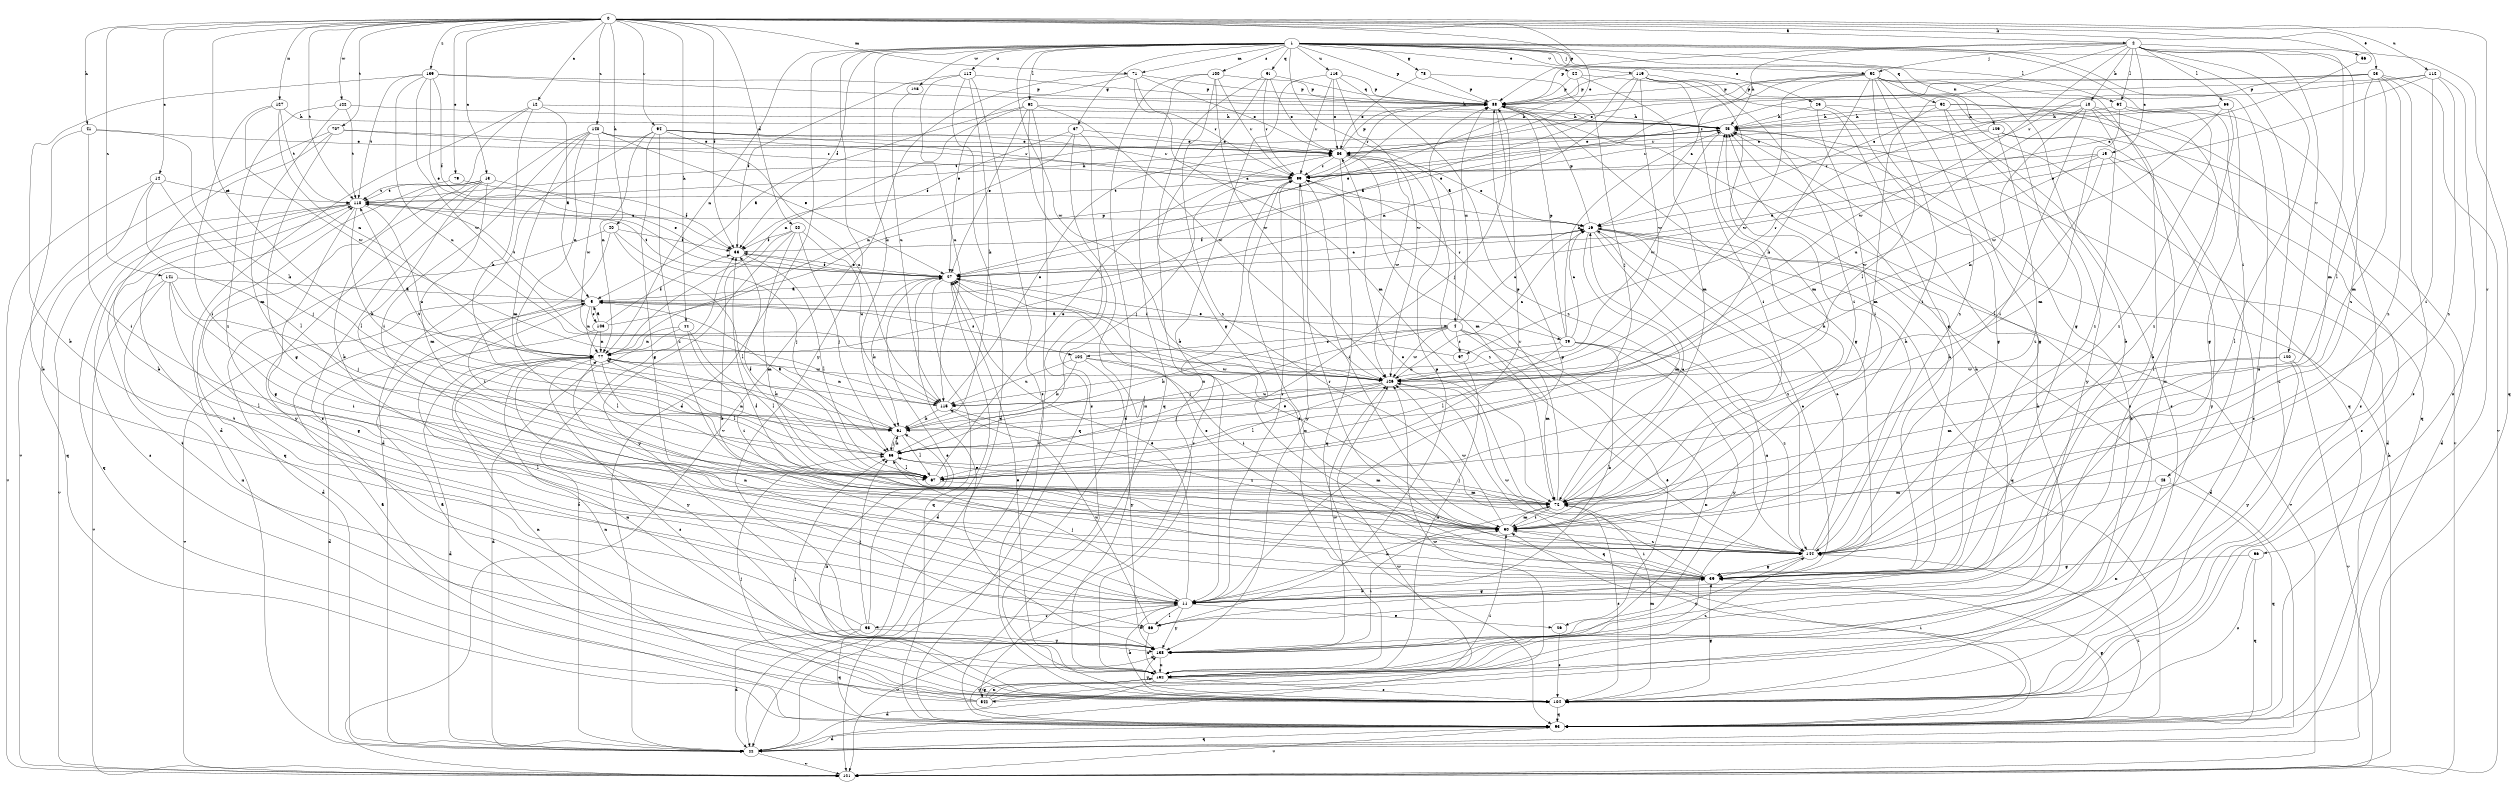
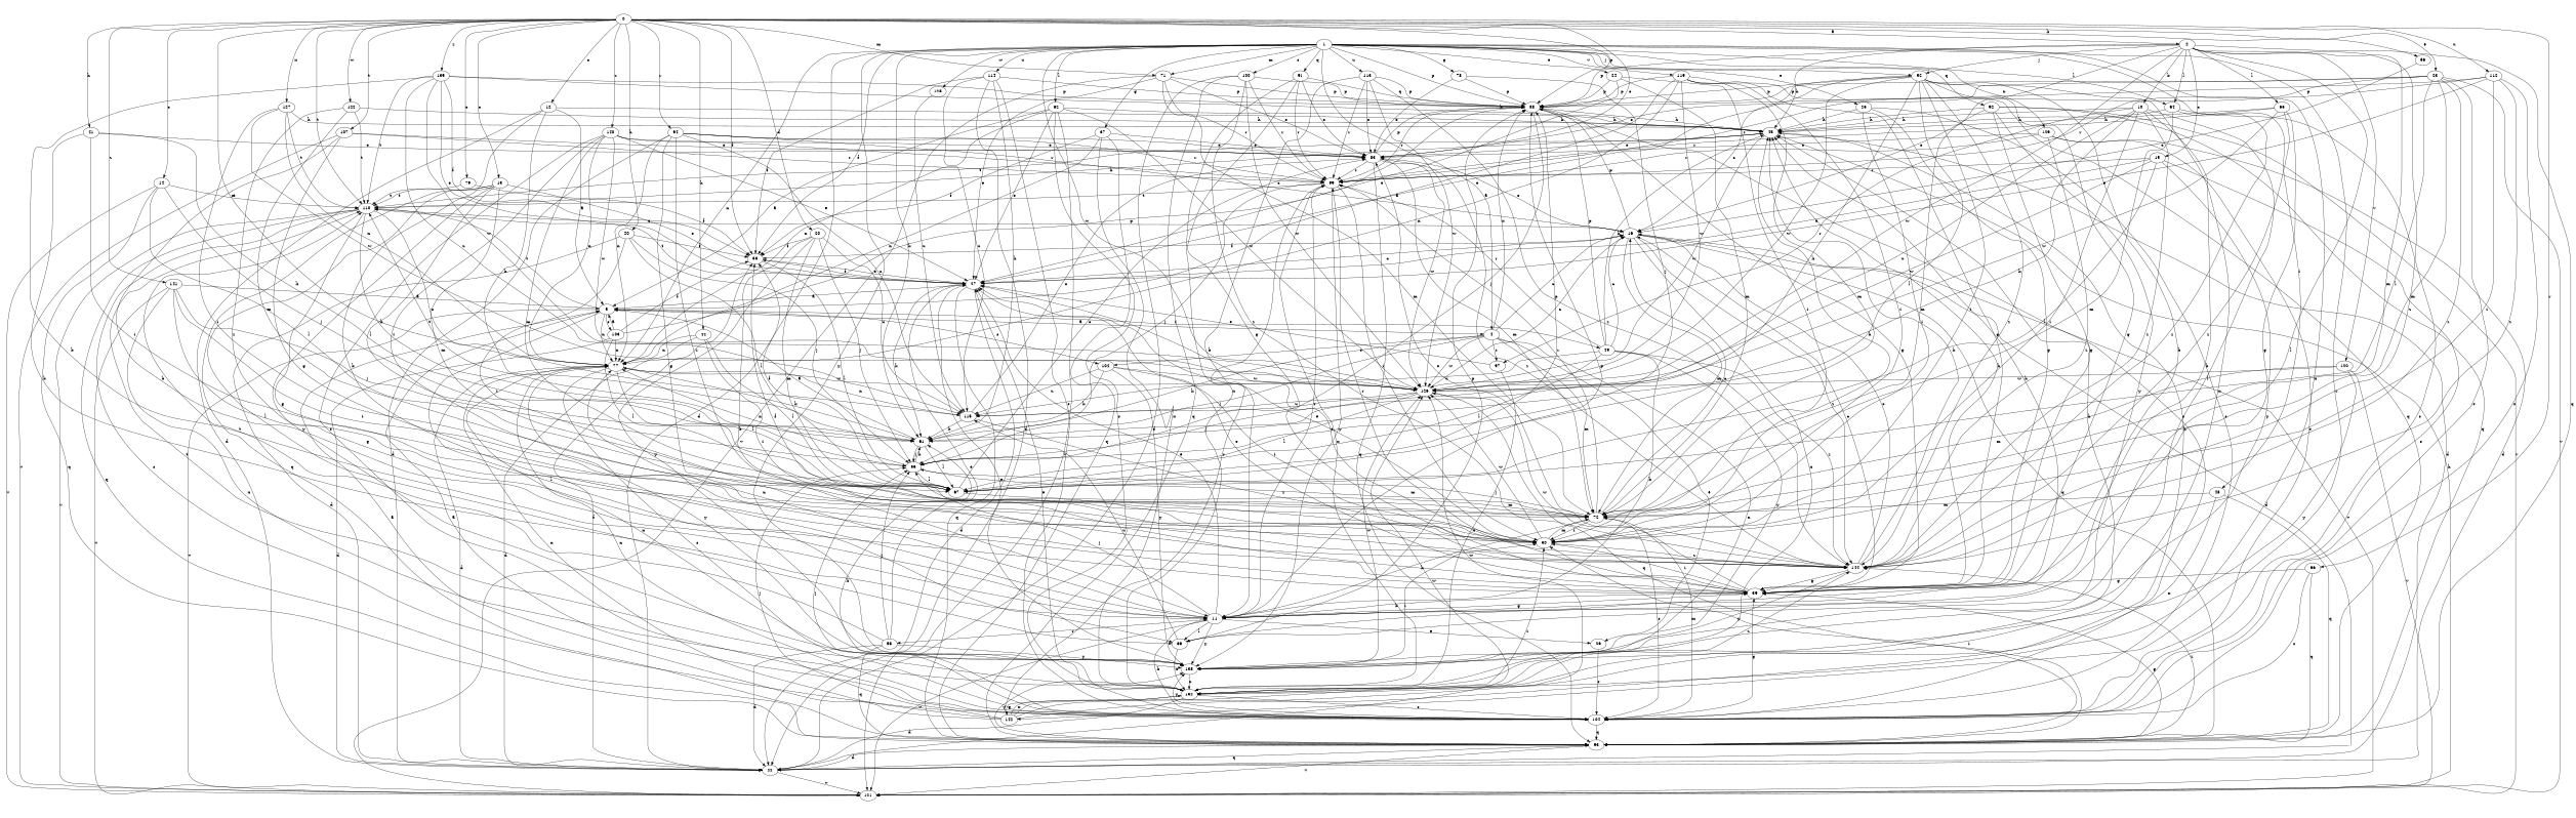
  strict digraph {
    0
    2
    12
    13
    14
    20
    23
    33
    40
    41
    44
    56
    71
    77
    79
    83
    88
    94
    96
-   107 [label=707]
+   107
    110
    112
    122
    127
    139
    140
    141
    52
    64
    126
    10
    15
    16
    45
    65
    66
    72
    93
    120
    144
    22
    61
    5
    11
    138
    27
    67
    55
    121
    115
    99
    104
    50
    39
    132
    1
    4
    24
    25
    37
    n61 [label=78]
    48
    62
    91
    92
    100
    113
    114
    119
    125
    129
-   142 [label=542]
+   142
    26
    97
    102
    49
    103
    98
    0 -> 2 [label=a]
    0 -> 12 [label=c]
    0 -> 13 [label=c]
    0 -> 14 [label=c]
    0 -> 20 [label=d]
    0 -> 23 [label=e]
    0 -> 33 [label=f]
    0 -> 40 [label=h]
    0 -> 41 [label=h]
    0 -> 44 [label=h]
    0 -> 56 [label=k]
    0 -> 71 [label=m]
    0 -> 77 [label=n]
    0 -> 79 [label=o]
    0 -> 83 [label=o]
    0 -> 88 [label=p]
    0 -> 94 [label=r]
    0 -> 96 [label=r]
    0 -> 107 [label=t]
    0 -> 110 [label=t]
    0 -> 112 [label=u]
    0 -> 122 [label=w]
    0 -> 127 [label=x]
    0 -> 139 [label=z]
    0 -> 140 [label=z]
    0 -> 141 [label=z]
    2 -> 88 [label=p]
    2 -> 52 [label=j]
    2 -> 64 [label=l]
    2 -> 126 [label=w]
    2 -> 10 [label=b]
    2 -> 15 [label=c]
    2 -> 16 [label=c]
    2 -> 45 [label=h]
    2 -> 65 [label=l]
    2 -> 66 [label=l]
    2 -> 72 [label=m]
    2 -> 93 [label=q]
    2 -> 120 [label=v]
    2 -> 144 [label=z]
    12 -> 45 [label=h]
    12 -> 22 [label=d]
    12 -> 61 [label=k]
    12 -> 5 [label=a]
    12 -> 11 [label=b]
    13 -> 110 [label=t]
    13 -> 66 [label=l]
    13 -> 72 [label=m]
    13 -> 93 [label=q]
    13 -> 138 [label=y]
    13 -> 27 [label=e]
    13 -> 67 [label=l]
    14 -> 110 [label=t]
    14 -> 93 [label=q]
    14 -> 67 [label=l]
    14 -> 55 [label=j]
    14 -> 121 [label=v]
    20 -> 33 [label=f]
    20 -> 72 [label=m]
    20 -> 11 [label=b]
    20 -> 138 [label=y]
    20 -> 55 [label=j]
    20 -> 115 [label=u]
    23 -> 83 [label=o]
    23 -> 88 [label=p]
    23 -> 72 [label=m]
    23 -> 144 [label=z]
    23 -> 67 [label=l]
    23 -> 121 [label=v]
    23 -> 99 [label=r]
    23 -> 104 [label=s]
    33 -> 27 [label=e]
    33 -> 67 [label=l]
    40 -> 33 [label=f]
    40 -> 22 [label=d]
    40 -> 67 [label=l]
    40 -> 55 [label=j]
    40 -> 50 [label=i]
    41 -> 83 [label=o]
    41 -> 61 [label=k]
    41 -> 11 [label=b]
    41 -> 50 [label=i]
    44 -> 77 [label=n]
    44 -> 22 [label=d]
    44 -> 67 [label=l]
    44 -> 50 [label=i]
    56 -> 16 [label=c]
    71 -> 83 [label=o]
    71 -> 88 [label=p]
    71 -> 72 [label=m]
    71 -> 27 [label=e]
    71 -> 121 [label=v]
    71 -> 99 [label=r]
    77 -> 126 [label=w]
    77 -> 22 [label=d]
    77 -> 61 [label=k]
    77 -> 138 [label=y]
    77 -> 67 [label=l]
    77 -> 104 [label=s]
    79 -> 33 [label=f]
    79 -> 110 [label=t]
    83 -> 88 [label=p]
    83 -> 126 [label=w]
    83 -> 72 [label=m]
    83 -> 93 [label=q]
    83 -> 144 [label=z]
    83 -> 99 [label=r]
    88 -> 45 [label=h]
    88 -> 55 [label=j]
    88 -> 99 [label=r]
    88 -> 104 [label=s]
    88 -> 39 [label=g]
    94 -> 77 [label=n]
    94 -> 83 [label=o]
    94 -> 16 [label=c]
    94 -> 144 [label=z]
    94 -> 22 [label=d]
    94 -> 115 [label=u]
    94 -> 99 [label=r]
    94 -> 39 [label=g]
    96 -> 93 [label=q]
    96 -> 104 [label=s]
    96 -> 39 [label=g]
    107 -> 83 [label=o]
    107 -> 11 [label=b]
    107 -> 121 [label=v]
    107 -> 99 [label=r]
    107 -> 39 [label=g]
    110 -> 16 [label=c]
    110 -> 45 [label=h]
    110 -> 93 [label=q]
    110 -> 61 [label=k]
    110 -> 121 [label=v]
    110 -> 115 [label=u]
    110 -> 104 [label=s]
    110 -> 39 [label=g]
    112 -> 88 [label=p]
    112 -> 144 [label=z]
    112 -> 27 [label=e]
    112 -> 99 [label=r]
    112 -> 104 [label=s]
    112 -> 50 [label=i]
    122 -> 110 [label=t]
    122 -> 45 [label=h]
    122 -> 72 [label=m]
    122 -> 144 [label=z]
    127 -> 77 [label=n]
    127 -> 110 [label=t]
    127 -> 126 [label=w]
    127 -> 45 [label=h]
    127 -> 50 [label=i]
    139 -> 33 [label=f]
    139 -> 88 [label=p]
    139 -> 110 [label=t]
    139 -> 126 [label=w]
    139 -> 45 [label=h]
    139 -> 11 [label=b]
    139 -> 27 [label=e]
    139 -> 115 [label=u]
    140 -> 77 [label=n]
    140 -> 83 [label=o]
    140 -> 126 [label=w]
    140 -> 72 [label=m]
    140 -> 27 [label=e]
    140 -> 99 [label=r]
    140 -> 104 [label=s]
    140 -> 50 [label=i]
    141 -> 5 [label=a]
    141 -> 55 [label=j]
    141 -> 121 [label=v]
    141 -> 50 [label=i]
    141 -> 39 [label=g]
    141 -> 132 [label=x]
    52 -> 88 [label=p]
    52 -> 126 [label=w]
    52 -> 16 [label=c]
    52 -> 144 [label=z]
    52 -> 61 [label=k]
    52 -> 11 [label=b]
    52 -> 27 [label=e]
    52 -> 67 [label=l]
    52 -> 50 [label=i]
    52 -> 39 [label=g]
    52 -> 132 [label=x]
    64 -> 45 [label=h]
    64 -> 72 [label=m]
    64 -> 144 [label=z]
    64 -> 104 [label=s]
    126 -> 16 [label=c]
    126 -> 93 [label=q]
    126 -> 67 [label=l]
    126 -> 55 [label=j]
    126 -> 115 [label=u]
    10 -> 45 [label=h]
    10 -> 66 [label=l]
    10 -> 144 [label=z]
    10 -> 61 [label=k]
    10 -> 11 [label=b]
    10 -> 115 [label=u]
    10 -> 50 [label=i]
    10 -> 97 [label=r]
    15 -> 126 [label=w]
    15 -> 138 [label=y]
    15 -> 27 [label=e]
    15 -> 67 [label=l]
    15 -> 99 [label=r]
    15 -> 104 [label=s]
    16 -> 33 [label=f]
    16 -> 83 [label=o]
    16 -> 88 [label=p]
    16 -> 72 [label=m]
    16 -> 93 [label=q]
    16 -> 144 [label=z]
    16 -> 22 [label=d]
    16 -> 121 [label=v]
    16 -> 132 [label=x]
    45 -> 83 [label=o]
    45 -> 110 [label=t]
    45 -> 126 [label=w]
    45 -> 22 [label=d]
    65 -> 126 [label=w]
    65 -> 45 [label=h]
    65 -> 144 [label=z]
    65 -> 99 [label=r]
    65 -> 39 [label=g]
    66 -> 88 [label=p]
    66 -> 115 [label=u]
    66 -> 132 [label=x]
    72 -> 16 [label=c]
    72 -> 11 [label=b]
    72 -> 55 [label=j]
    72 -> 99 [label=r]
    72 -> 104 [label=s]
    72 -> 50 [label=i]
    93 -> 144 [label=z]
    93 -> 22 [label=d]
    93 -> 138 [label=y]
    93 -> 121 [label=v]
    93 -> 50 [label=i]
    93 -> 39 [label=g]
    120 -> 126 [label=w]
    120 -> 72 [label=m]
    120 -> 138 [label=y]
    120 -> 121 [label=v]
    144 -> 33 [label=f]
    144 -> 83 [label=o]
    144 -> 16 [label=c]
    144 -> 45 [label=h]
    144 -> 138 [label=y]
    144 -> 27 [label=e]
    144 -> 39 [label=g]
    22 -> 33 [label=f]
    22 -> 126 [label=w]
    22 -> 93 [label=q]
    22 -> 121 [label=v]
    61 -> 110 [label=t]
    61 -> 5 [label=a]
    61 -> 67 [label=l]
    61 -> 55 [label=j]
    5 -> 77 [label=n]
    5 -> 110 [label=t]
    5 -> 66 [label=l]
    5 -> 121 [label=v]
    5 -> 4 [label=a]
    5 -> 102 [label=s]
    5 -> 49 [label=i]
    5 -> 103 [label=s]
    11 -> 77 [label=n]
    11 -> 88 [label=p]
    11 -> 45 [label=h]
    11 -> 66 [label=l]
    11 -> 138 [label=y]
    11 -> 27 [label=e]
    11 -> 55 [label=j]
    11 -> 121 [label=v]
    11 -> 99 [label=r]
    11 -> 39 [label=g]
    11 -> 26 [label=e]
    11 -> 98 [label=r]
    138 -> 126 [label=w]
    138 -> 27 [label=e]
    138 -> 50 [label=i]
    138 -> 132 [label=x]
    27 -> 33 [label=f]
    27 -> 110 [label=t]
    27 -> 16 [label=c]
    27 -> 93 [label=q]
    27 -> 22 [label=d]
    27 -> 61 [label=k]
    27 -> 5 [label=a]
    67 -> 33 [label=f]
    67 -> 83 [label=o]
    67 -> 88 [label=p]
    67 -> 72 [label=m]
    55 -> 77 [label=n]
    55 -> 72 [label=m]
    55 -> 61 [label=k]
    55 -> 67 [label=l]
    121 -> 45 [label=h]
    115 -> 77 [label=n]
    115 -> 83 [label=o]
    115 -> 144 [label=z]
    115 -> 61 [label=k]
    99 -> 110 [label=t]
    99 -> 138 [label=y]
    99 -> 55 [label=j]
    99 -> 50 [label=i]
    99 -> 132 [label=x]
    104 -> 77 [label=n]
    104 -> 72 [label=m]
    104 -> 93 [label=q]
    104 -> 61 [label=k]
    104 -> 5 [label=a]
    104 -> 11 [label=b]
    104 -> 138 [label=y]
    104 -> 55 [label=j]
    104 -> 39 [label=g]
    50 -> 126 [label=w]
    50 -> 45 [label=h]
    50 -> 72 [label=m]
    50 -> 144 [label=z]
    50 -> 27 [label=e]
    39 -> 126 [label=w]
    39 -> 16 [label=c]
    39 -> 45 [label=h]
    39 -> 11 [label=b]
    39 -> 27 [label=e]
    39 -> 99 [label=r]
    39 -> 50 [label=i]
    132 -> 77 [label=n]
    132 -> 110 [label=t]
    132 -> 45 [label=h]
    132 -> 144 [label=z]
    132 -> 22 [label=d]
    132 -> 27 [label=e]
    132 -> 104 [label=s]
    132 -> 142 [label=g]
    1 -> 33 [label=f]
    1 -> 71 [label=m]
    1 -> 77 [label=n]
    1 -> 88 [label=p]
    1 -> 52 [label=j]
    1 -> 64 [label=l]
    1 -> 126 [label=w]
    1 -> 22 [label=d]
    1 -> 61 [label=k]
    1 -> 138 [label=y]
    1 -> 132 [label=x]
    1 -> 4 [label=a]
    1 -> 24 [label=e]
    1 -> 25 [label=e]
    1 -> 37 [label=g]
    1 -> n61 [label=g]
    1 -> 48 [label=i]
    1 -> 62 [label=l]
    1 -> 91 [label=q]
    1 -> 92 [label=q]
    1 -> 100 [label=s]
    1 -> 113 [label=u]
    1 -> 114 [label=u]
    1 -> 119 [label=v]
    1 -> 125 [label=w]
    1 -> 129 [label=x]
    1 -> 142 [label=z]
    4 -> 88 [label=x]
    4 -> 126 [label=w]
    4 -> 16 [label=c]
    4 -> 72 [label=m]
    4 -> 61 [label=k]
    4 -> 55 [label=j]
    4 -> 132 [label=x]
    4 -> 26 [label=e]
    4 -> 97 [label=r]
    4 -> 102 [label=s]
    24 -> 88 [label=p]
    24 -> 72 [label=m]
    24 -> 27 [label=e]
    24 -> 50 [label=i]
    25 -> 45 [label=h]
    25 -> 104 [label=s]
    25 -> 50 [label=i]
    25 -> 39 [label=g]
    37 -> 33 [label=f]
    37 -> 77 [label=n]
    37 -> 83 [label=o]
    37 -> 93 [label=q]
    37 -> 132 [label=x]
    n61 -> 83 [label=o]
    n61 -> 88 [label=p]
    n61 -> 55 [label=j]
    48 -> 72 [label=m]
    48 -> 93 [label=q]
    48 -> 132 [label=x]
    62 -> 77 [label=n]
    62 -> 126 [label=w]
    62 -> 45 [label=h]
    62 -> 5 [label=a]
    62 -> 27 [label=e]
    62 -> 121 [label=v]
    62 -> 104 [label=s]
    91 -> 83 [label=o]
    91 -> 88 [label=q]
    91 -> 99 [label=r]
    91 -> 39 [label=g]
    91 -> 132 [label=x]
    92 -> 45 [label=h]
    92 -> 72 [label=m]
    92 -> 93 [label=q]
    92 -> 138 [label=y]
    92 -> 121 [label=v]
    92 -> 39 [label=g]
    100 -> 88 [label=p]
    100 -> 126 [label=w]
    100 -> 93 [label=q]
    100 -> 144 [label=z]
    100 -> 22 [label=d]
    100 -> 99 [label=r]
    113 -> 83 [label=o]
    113 -> 88 [label=p]
    113 -> 126 [label=w]
    113 -> 144 [label=z]
    113 -> 11 [label=b]
    113 -> 99 [label=r]
    114 -> 33 [label=f]
    114 -> 88 [label=p]
    114 -> 22 [label=d]
    114 -> 61 [label=k]
    114 -> 115 [label=u]
    114 -> 104 [label=s]
    119 -> 77 [label=n]
    119 -> 88 [label=p]
    119 -> 126 [label=w]
    119 -> 72 [label=m]
    119 -> 93 [label=q]
    119 -> 5 [label=a]
    119 -> 50 [label=i]
    119 -> 39 [label=g]
    125 -> 115 [label=u]
    129 -> 83 [label=o]
    129 -> 144 [label=z]
    129 -> 22 [label=d]
    129 -> 99 [label=r]
    129 -> 104 [label=s]
    142 -> 77 [label=n]
    142 -> 126 [label=w]
    142 -> 45 [label=h]
    142 -> 5 [label=a]
    142 -> 55 [label=j]
    142 -> 99 [label=r]
    142 -> 50 [label=i]
    142 -> 132 [label=x]
    26 -> 104 [label=s]
    97 -> 27 [label=e]
    97 -> 132 [label=x]
    102 -> 126 [label=w]
    102 -> 61 [label=k]
    102 -> 138 [label=y]
    102 -> 115 [label=u]
    102 -> 50 [label=i]
    49 -> 88 [label=p]
    49 -> 16 [label=c]
    49 -> 45 [label=h]
    49 -> 144 [label=z]
    49 -> 11 [label=b]
    49 -> 138 [label=y]
    49 -> 67 [label=l]
    49 -> 115 [label=u]
    49 -> 99 [label=r]
    103 -> 33 [label=f]
    103 -> 77 [label=n]
    103 -> 88 [label=p]
    103 -> 22 [label=d]
    103 -> 5 [label=a]
    103 -> 67 [label=l]
    98 -> 110 [label=t]
    98 -> 93 [label=q]
    98 -> 22 [label=d]
    98 -> 138 [label=y]
    98 -> 27 [label=e]
    98 -> 55 [label=j]
  }
